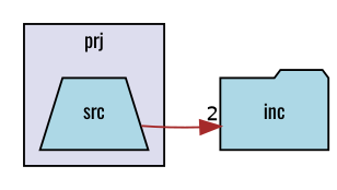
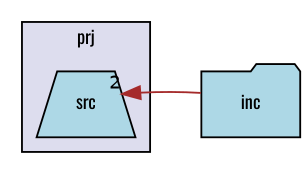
  digraph {
    compound=true
    rankdir=LR
    fontname=Oswald
    node [fillcolor=lightblue fontname=Oswald fontsize=10 style=filled]
    n1 [label=src pencolor=black shape=trapezium]
    n2 [label=inc shape=folder]
    subgraph cluster_1 {
      bgcolor="#ddddee"
      fontsize=10
      label=prj
      pencolor=black
      n1
    }
-   n1 -> n2 [headlabel=2 labeldistance=1.5 labelfontname=Helvetica labelfontsize=10 color=brown fontname=Oswald]
+   n2 -> n1 [headlabel=2 labeldistance=1.5 labelfontname=Helvetica labelfontsize=10 color=brown fontname=Oswald]
  }
